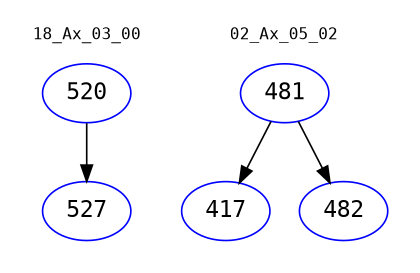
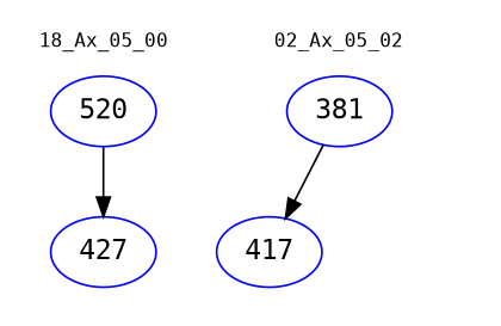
  digraph {
    fontname="DejaVu Sans Mono"
    node [color=blue fontname="DejaVu Sans Mono"]
    edge [color=black fontname="DejaVu Sans Mono"]
    n1 [label=520]
-   n2 [label=527]
-   n3 [label=481]
+   n2 [label=427]
+   n3 [label=381]
    n4 [label=417]
-   n5 [label=482]
    subgraph cluster_1 {
      color=white
      fontsize=10
-     label="18_Ax_03_00"
+     label="18_Ax_05_00"
      n1
      n2
    }
    subgraph cluster_2 {
      color=white
      fontsize=10
      label="02_Ax_05_02"
      n3
      n4
-     n5
    }
    n1 -> n2
    n3 -> n4
-   n3 -> n5
  }
